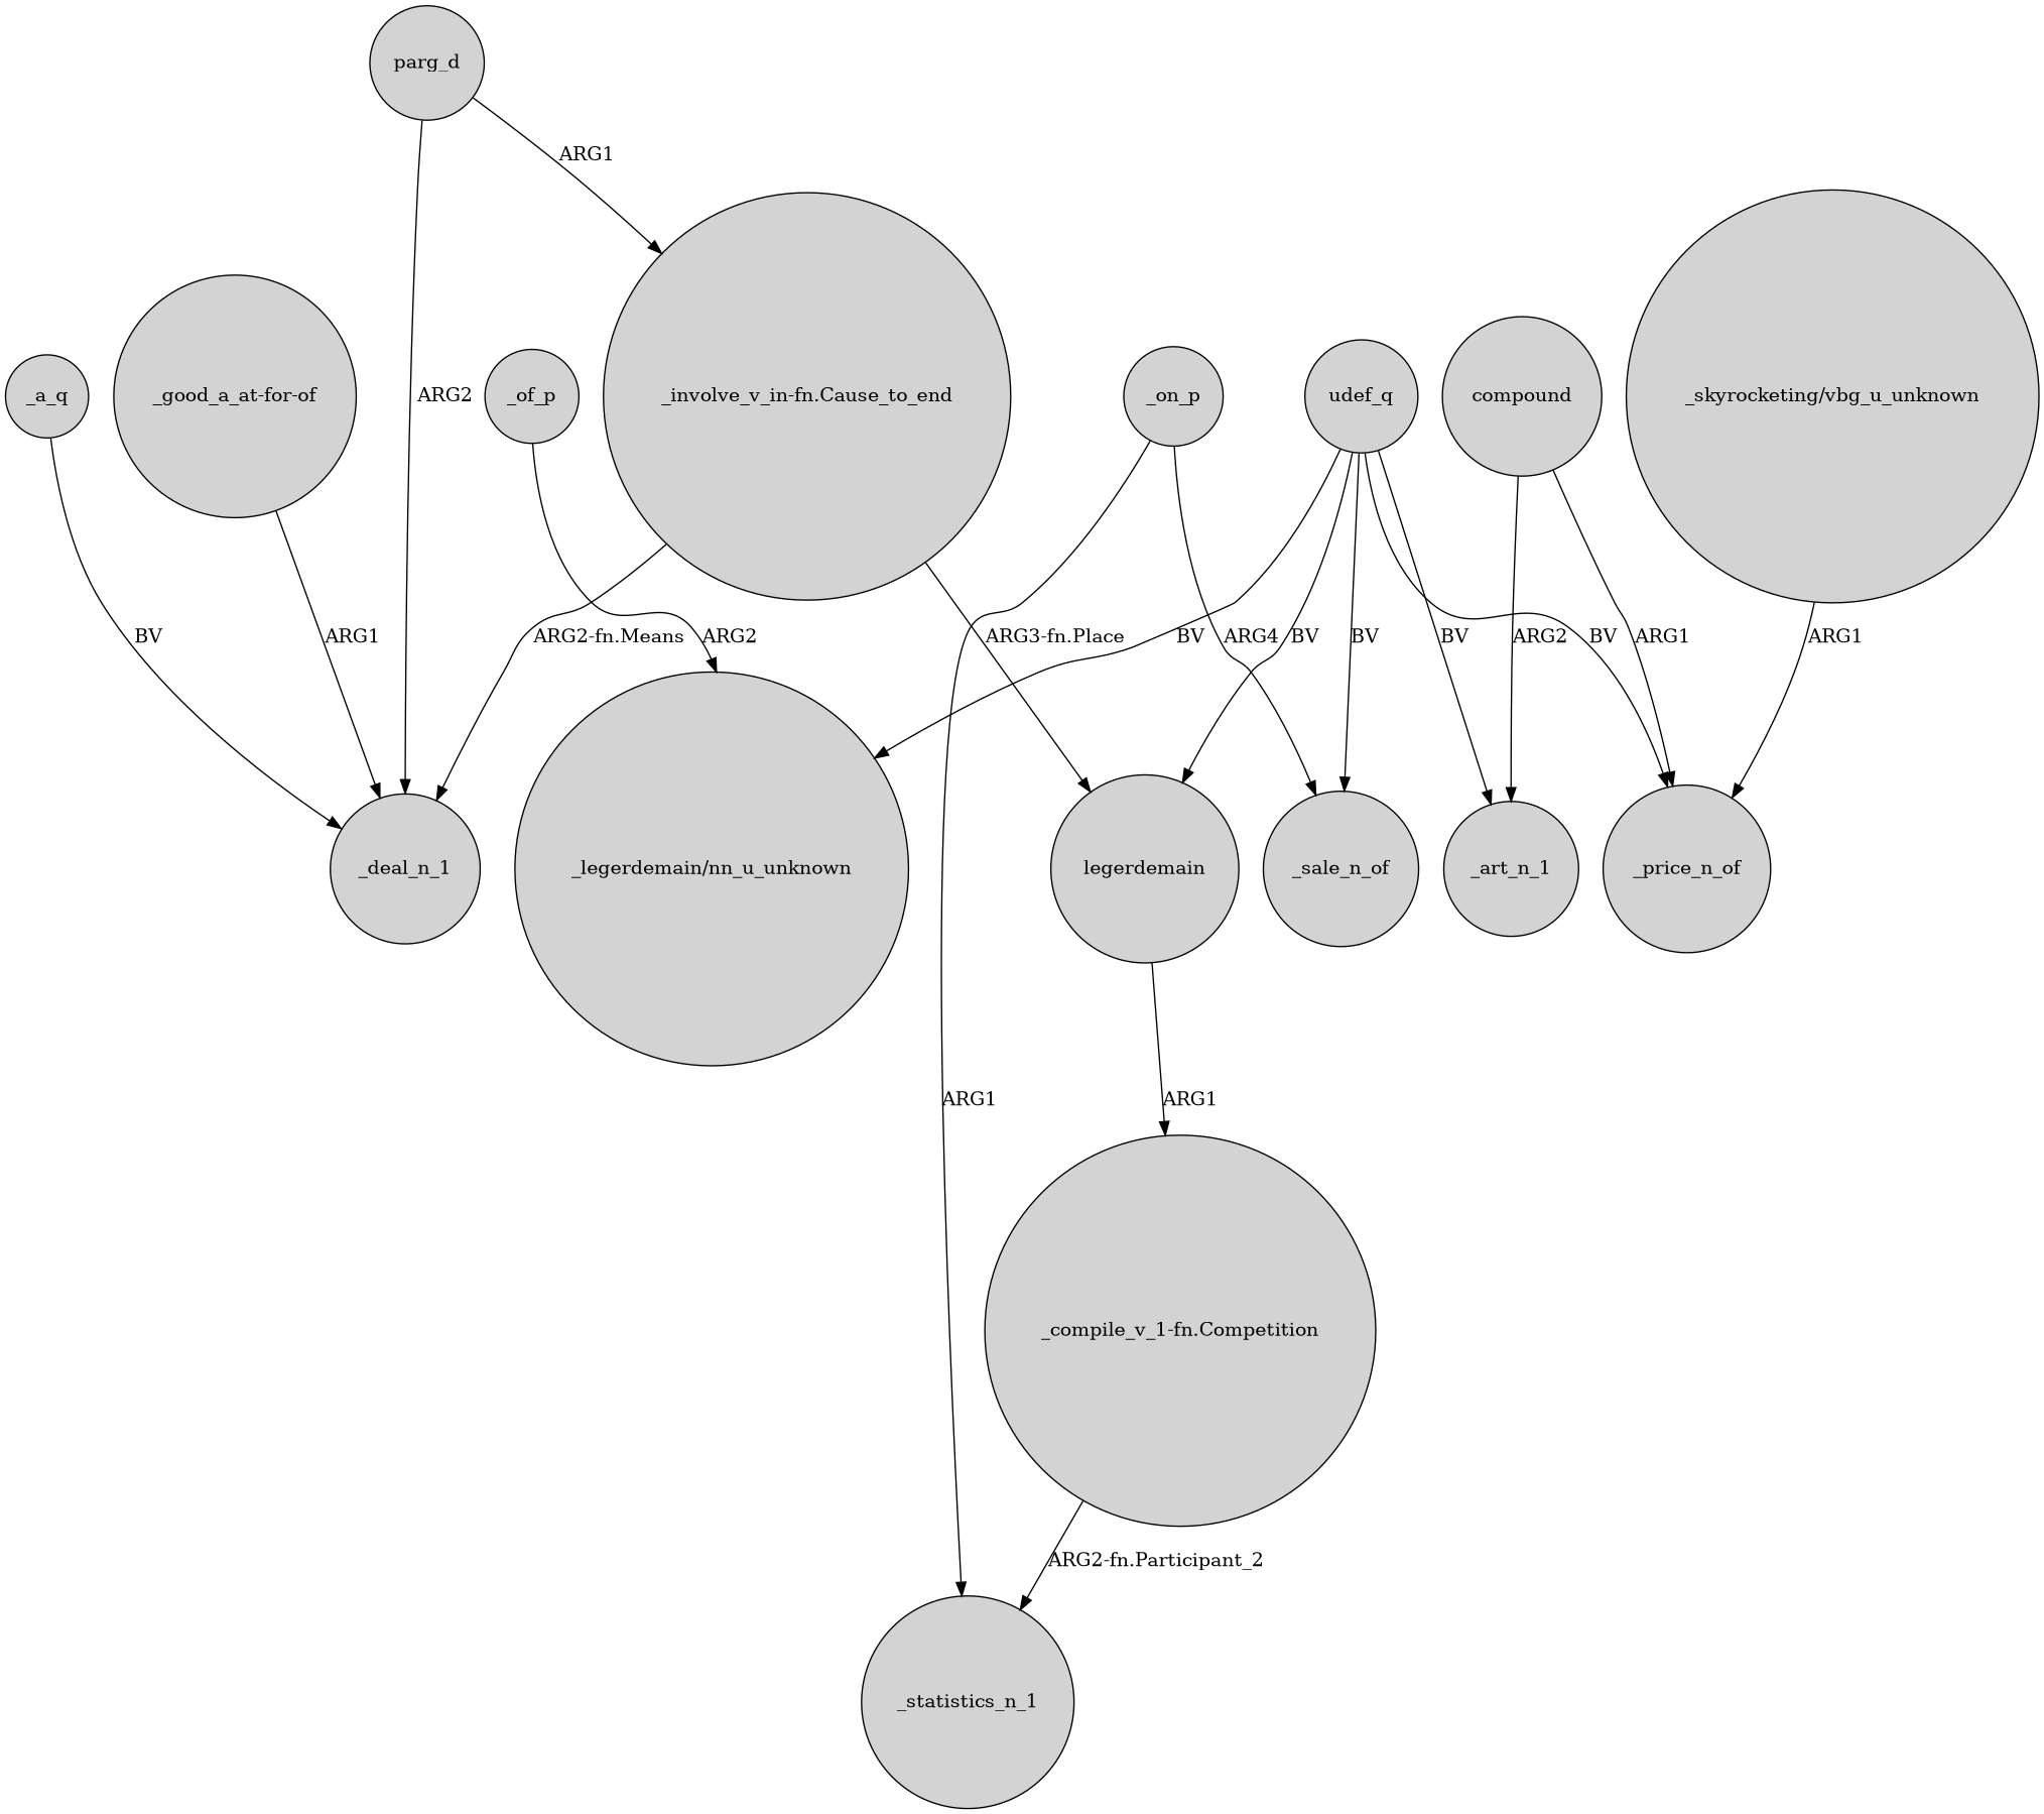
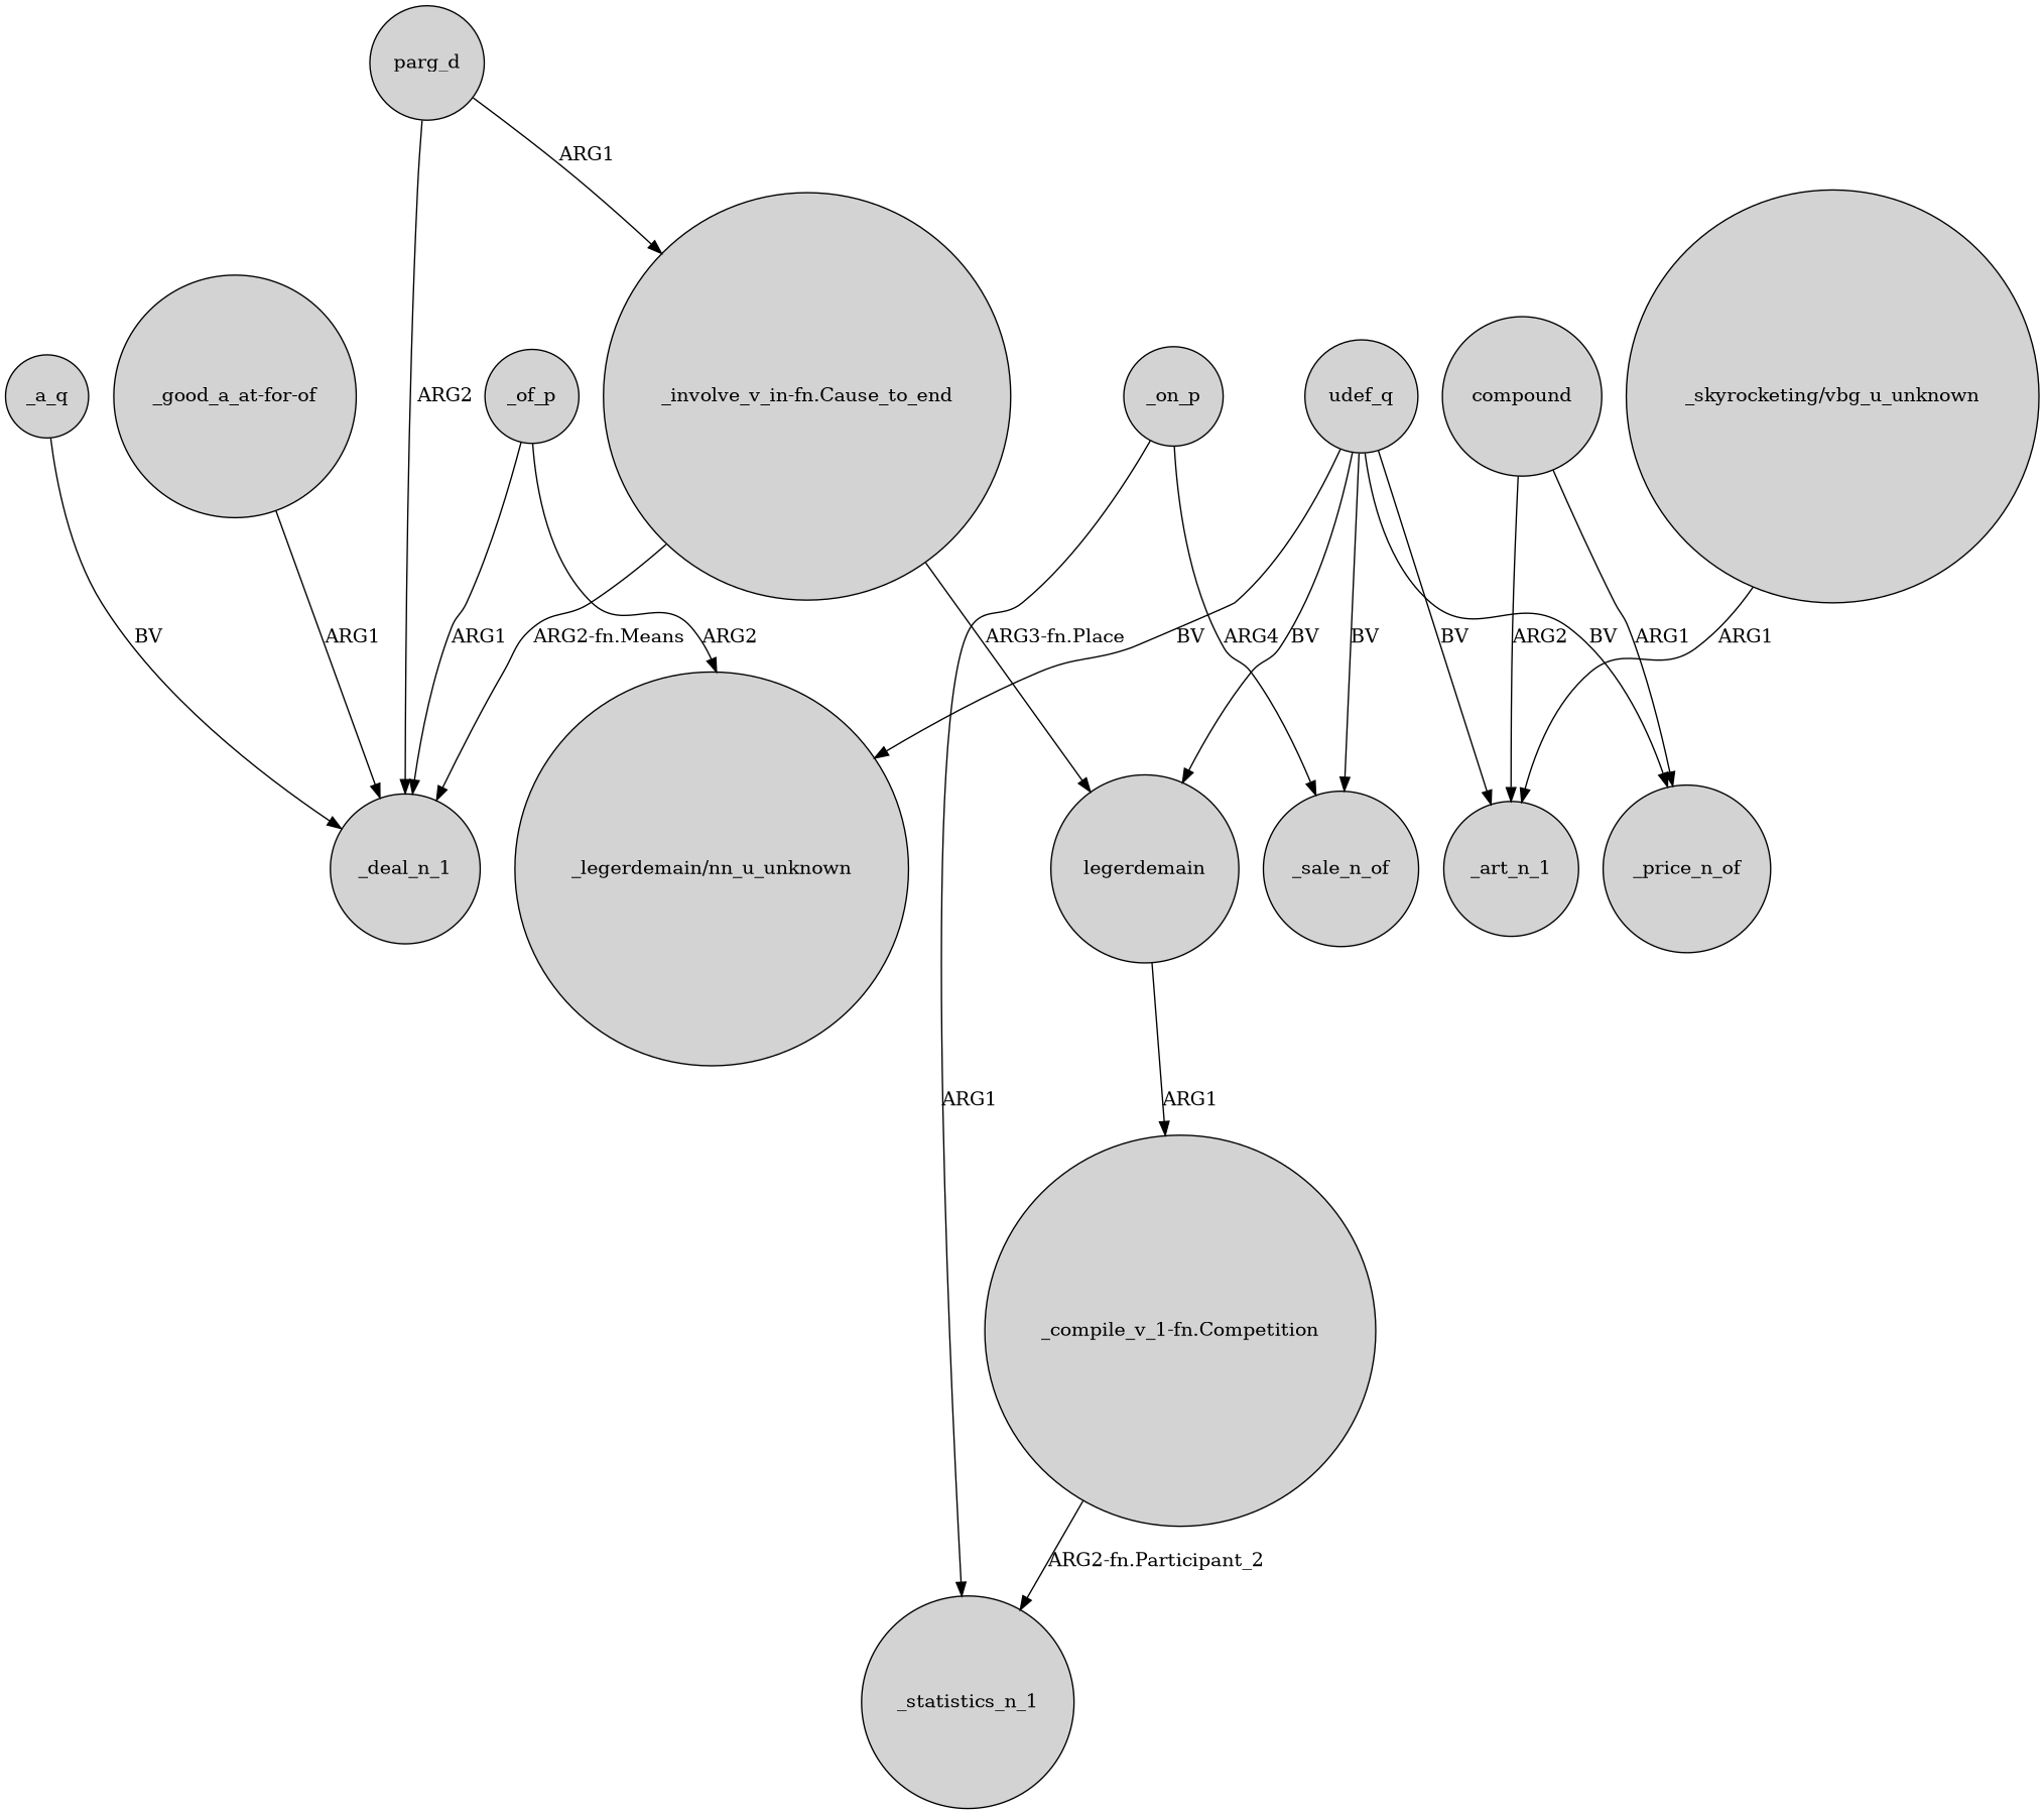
  digraph {
    node [shape=circle style=filled]
    _a_q
    _deal_n_1
    "_compile_v_1-fn.Competition"
    _statistics_n_1
    _on_p
    _sale_n_of
    udef_q
    _price_n_of
    n9 [label=legerdemain]
    "_legerdemain/nn_u_unknown"
    _art_n_1
    parg_d
    "_involve_v_in-fn.Cause_to_end"
    _of_p
    "_skyrocketing/vbg_u_unknown"
    compound
    "_good_a_at-for-of"
    _a_q -> _deal_n_1 [label=BV]
    "_compile_v_1-fn.Competition" -> _statistics_n_1 [label="ARG2-fn.Participant_2"]
    _on_p -> _statistics_n_1 [label=ARG1]
    _on_p -> _sale_n_of [label=ARG4]
    udef_q -> _sale_n_of [label=BV]
    udef_q -> _price_n_of [label=BV]
    udef_q -> n9 [label=BV]
    udef_q -> "_legerdemain/nn_u_unknown" [label=BV]
    udef_q -> _art_n_1 [label=BV]
    n9 -> "_compile_v_1-fn.Competition" [label=ARG1]
    parg_d -> _deal_n_1 [label=ARG2]
    parg_d -> "_involve_v_in-fn.Cause_to_end" [label=ARG1]
    "_involve_v_in-fn.Cause_to_end" -> _deal_n_1 [label="ARG2-fn.Means"]
    "_involve_v_in-fn.Cause_to_end" -> n9 [label="ARG3-fn.Place"]
+   _of_p -> _deal_n_1 [label=ARG1]
    _of_p -> "_legerdemain/nn_u_unknown" [label=ARG2]
-   "_skyrocketing/vbg_u_unknown" -> _price_n_of [label=ARG1]
+   "_skyrocketing/vbg_u_unknown" -> _art_n_1 [label=ARG1]
    compound -> _price_n_of [label=ARG1]
    compound -> _art_n_1 [label=ARG2]
    "_good_a_at-for-of" -> _deal_n_1 [label=ARG1]
  }
